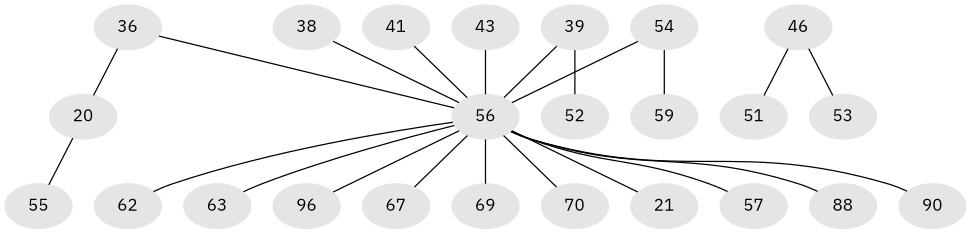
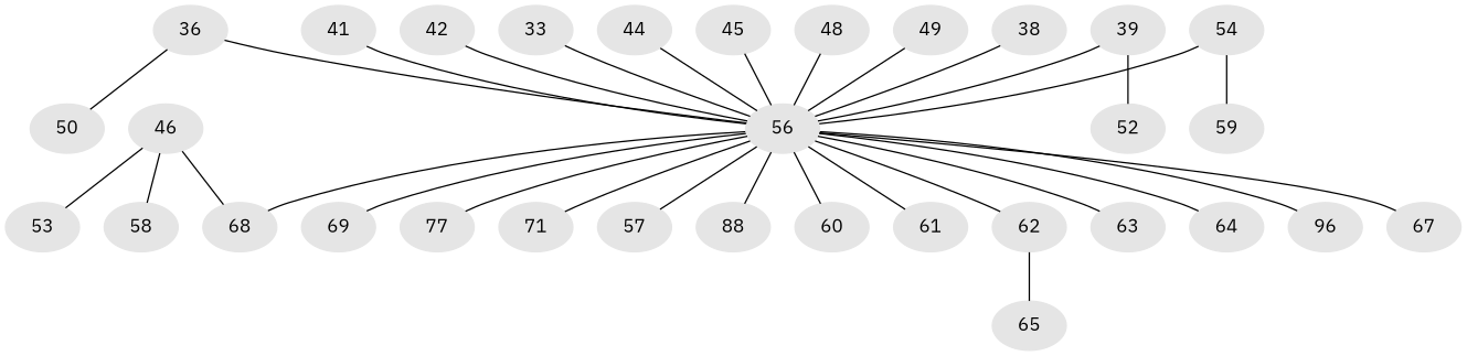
  graph {
    fontname="IBM Plex Sans"
    node [color=gray90 fontname="IBM Plex Sans" style=filled]
    edge [fontname="IBM Plex Sans"]
    36
-   50 [label=20]
+   50
    56 [super="+12+23+27+25+34+29+30+32+33+37"]
-   55
+   68 [super="+20"]
    57
    n7 [label=88]
-   60 [label=90]
+   60
+   61
    62
    63
+   64
    n13 [label=96]
    67
    69
-   70
-   71 [label=21]
+   70 [label=77]
+   71
    38
    39
    52
    41
-   43 [super="+35"]
+   42
+   43 [super="+35" label=33]
+   44
+   45
    46
-   51
+   51 [label=58]
    53
+   48
+   49
    54
    59
+   65
    36 -- 50
    36 -- 56
-   50 -- 55
+   56 -- 68
    56 -- 57
    56 -- n7
    56 -- 60
+   56 -- 61
    56 -- 62
    56 -- 63
+   56 -- 64
    56 -- n13
    56 -- 67
    56 -- 69
    56 -- 70
    56 -- 71
+   62 -- 65
    38 -- 56
    39 -- 56
    39 -- 52
    41 -- 56
+   42 -- 56
    43 -- 56
+   44 -- 56
+   45 -- 56
+   46 -- 68
    46 -- 51
    46 -- 53
+   48 -- 56
+   49 -- 56
    54 -- 56
    54 -- 59
  }
